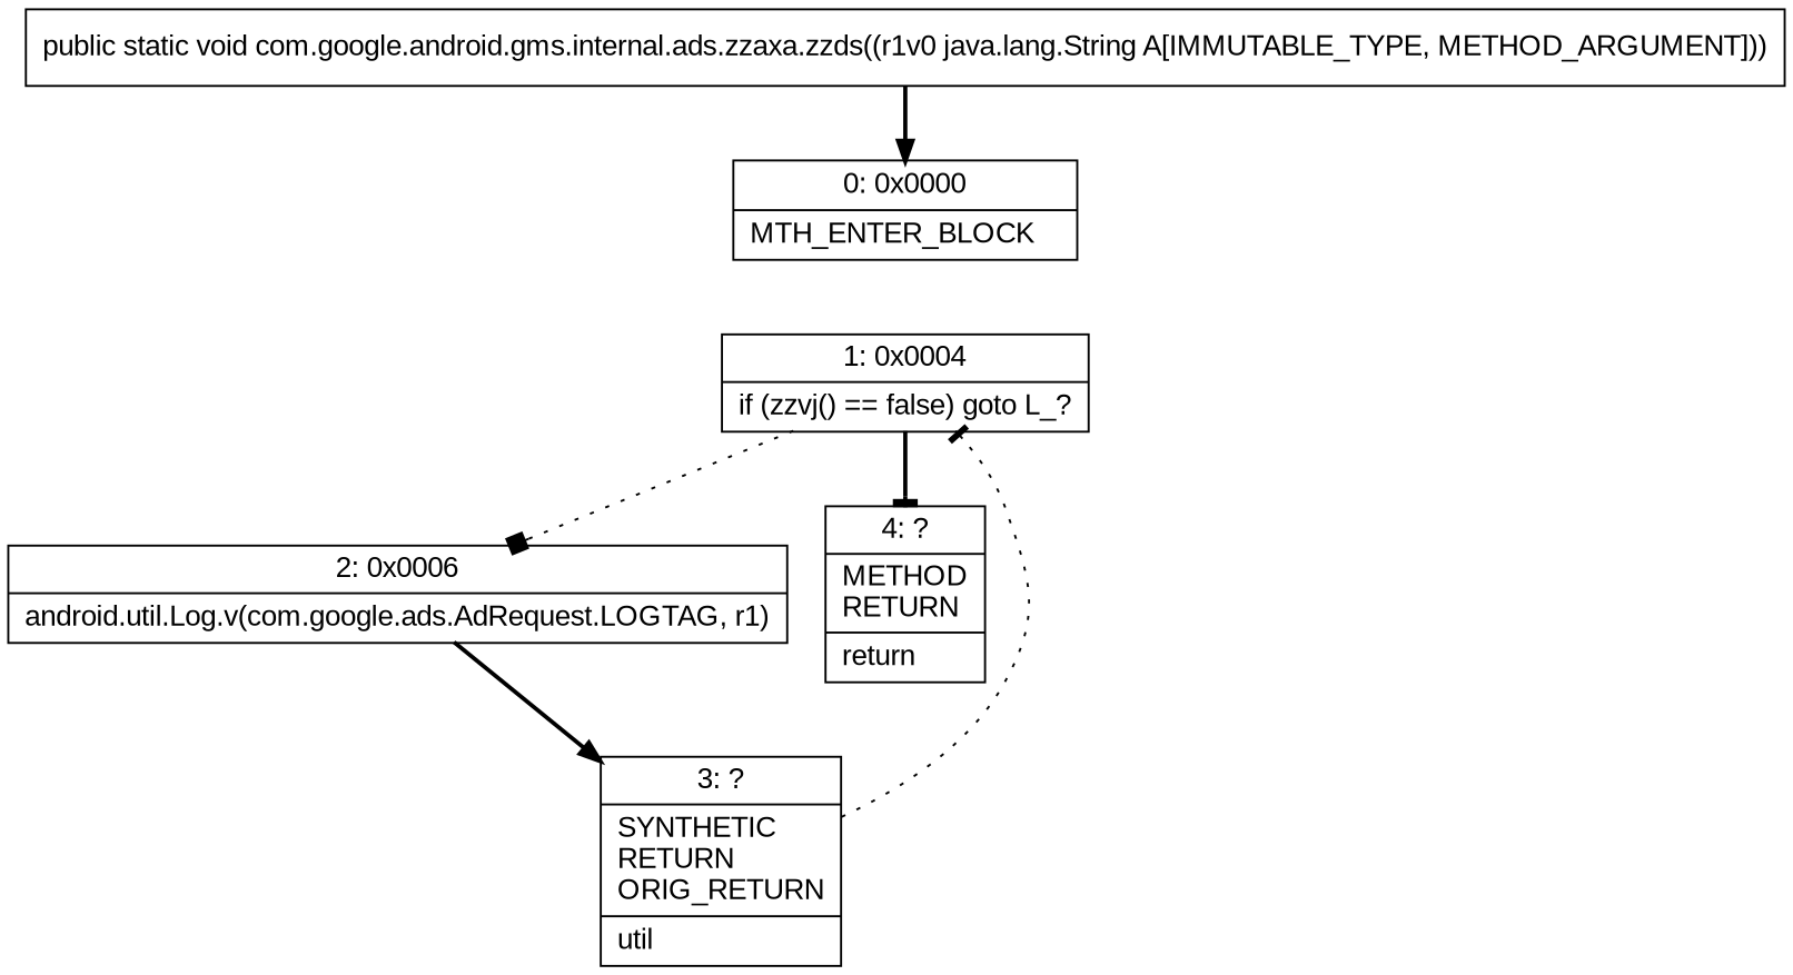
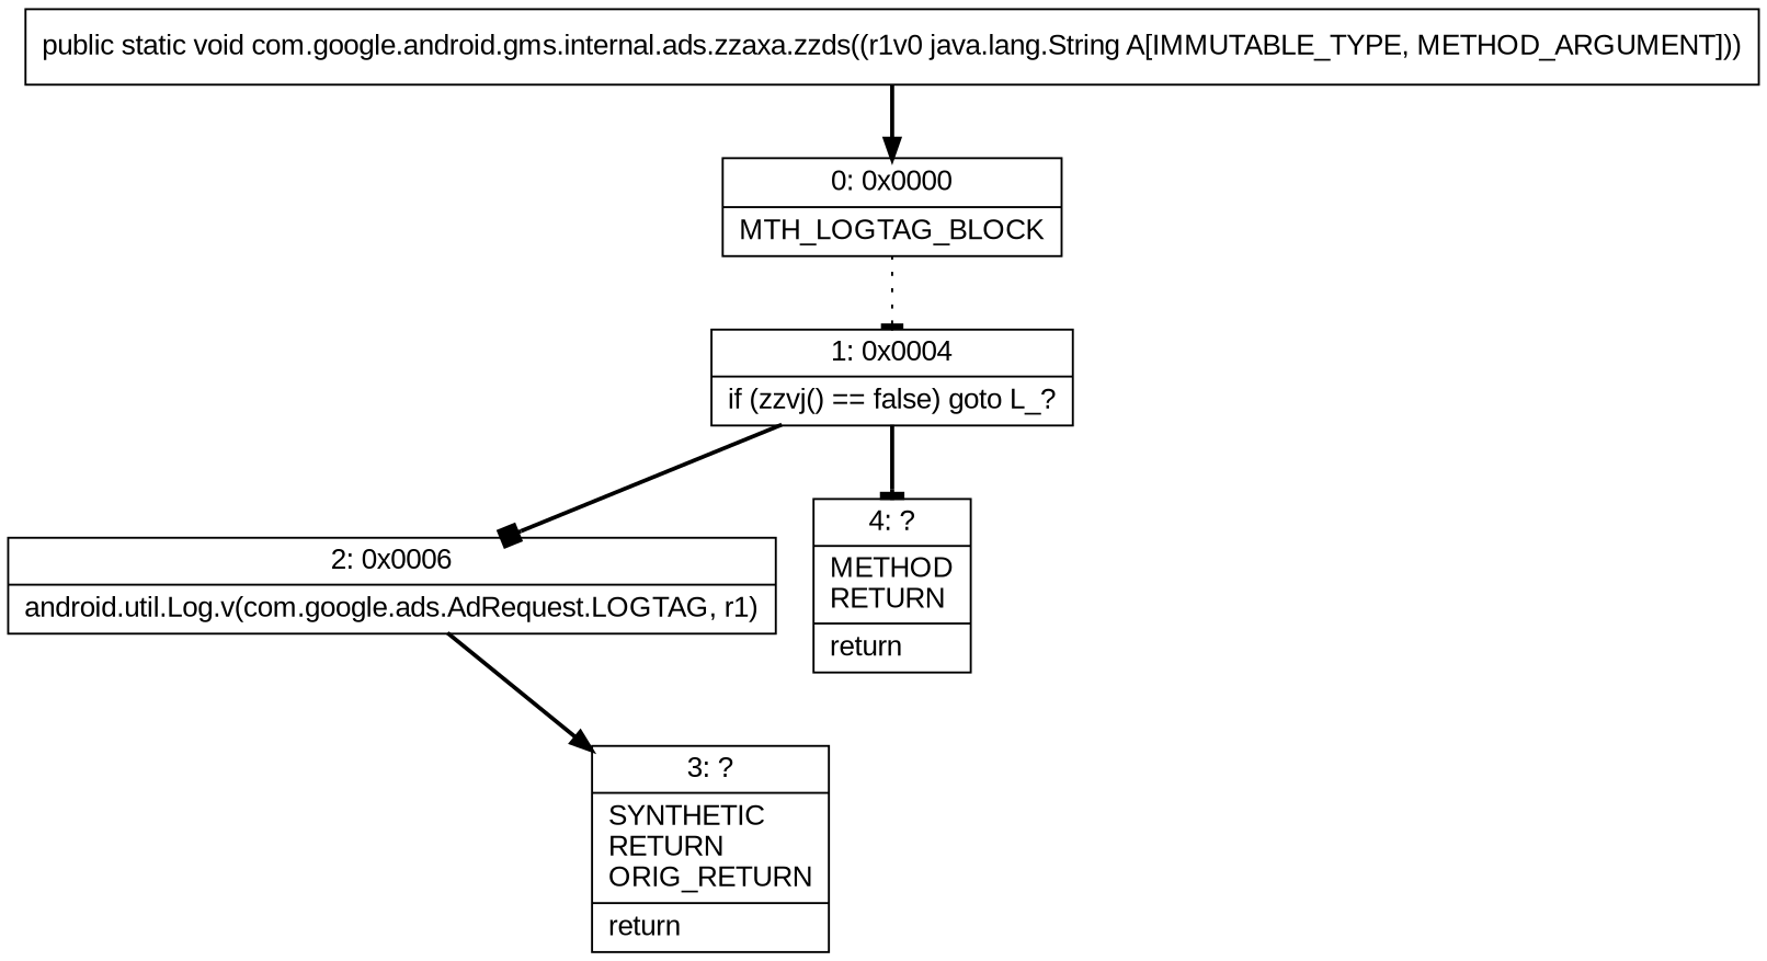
  digraph {
    fontname="Liberation Sans"
    node [fontname="Liberation Sans" shape=record]
    edge [arrowhead=tee fontname="Liberation Sans" style=bold]
-   n1 [label="{0\:\ 0x0000|MTH_ENTER_BLOCK\l}"]
+   n1 [label="{0\:\ 0x0000|MTH_LOGTAG_BLOCK\l}"]
    n2 [label="{1\:\ 0x0004|if (zzvj() == false) goto L_?\l}"]
    n3 [label="{2\:\ 0x0006|android.util.Log.v(com.google.ads.AdRequest.LOGTAG, r1)\l}"]
    n4 [label="{4\:\ ?|METHOD\lRETURN\l|return\l}"]
-   n5 [label="{3\:\ ?|SYNTHETIC\lRETURN\lORIG_RETURN\l|util\l}"]
+   n5 [label="{3\:\ ?|SYNTHETIC\lRETURN\lORIG_RETURN\l|return\l}"]
    n6 [label="{public static void com.google.android.gms.internal.ads.zzaxa.zzds((r1v0 java.lang.String A[IMMUTABLE_TYPE, METHOD_ARGUMENT])) }"]
-   n5 -> n2 [style=dotted]
-   n2 -> n3 [arrowhead=box style=dotted]
+   n1 -> n2 [style=dotted]
+   n2 -> n3 [arrowhead=box]
    n2 -> n4
    n3 -> n5 [arrowhead=normal]
    n6 -> n1 [arrowhead=normal]
  }
